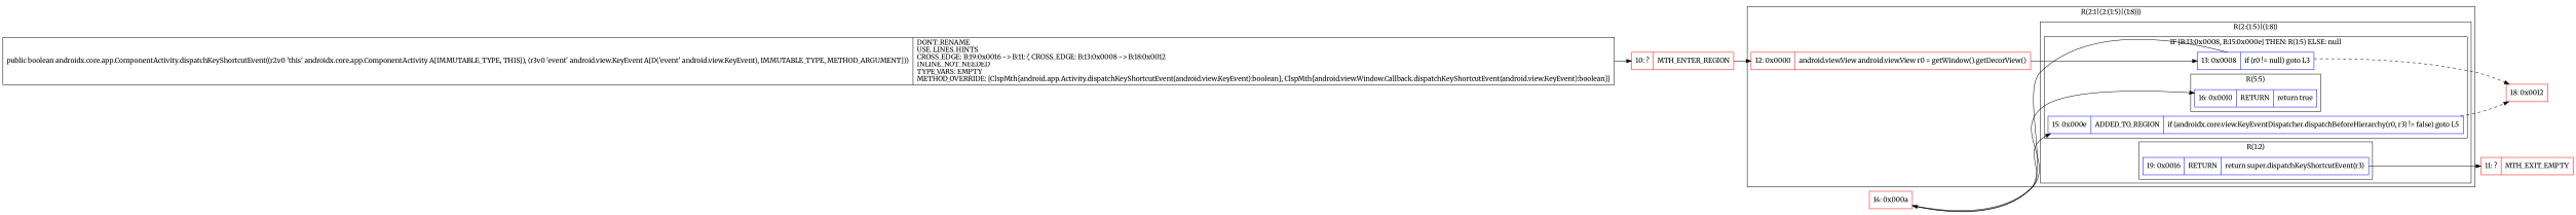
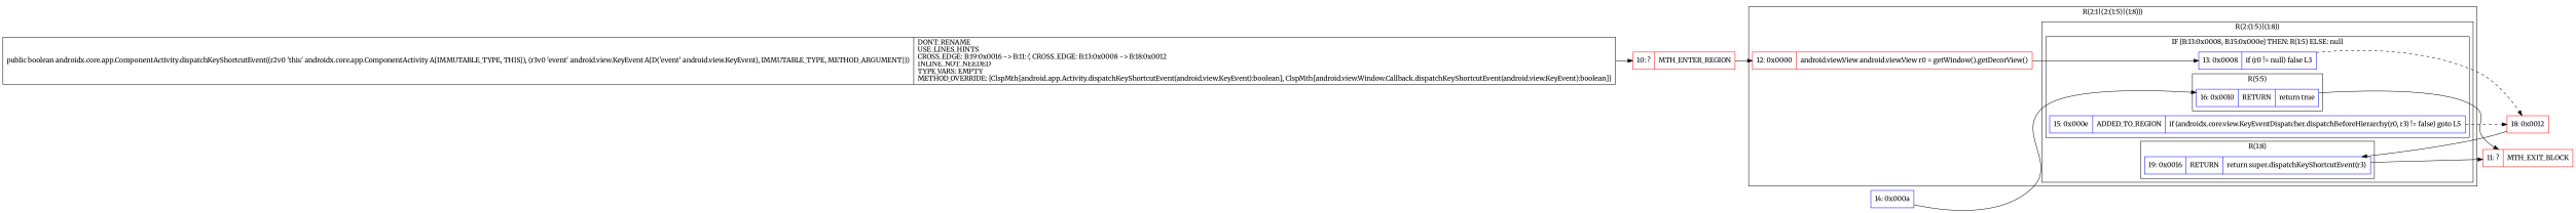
  digraph {
    fontname=Merriweather
    rankdir=LR
    node [color=red fontname=Merriweather shape=record]
    edge [fontname=Merriweather]
    n1 [color=blue label="{16\:\ 0x0010|RETURN\l|return true\l}"]
-   n2 [color=blue label="{13\:\ 0x0008|if (r0 != null) goto L3\l}"]
+   n2 [color=blue label="{13\:\ 0x0008|if (r0 != null) false L3\l}"]
    n3 [color=blue label="{15\:\ 0x000e|ADDED_TO_REGION\l|if (androidx.core.view.KeyEventDispatcher.dispatchBeforeHierarchy(r0, r3) != false) goto L5\l}"]
    n4 [color=blue label="{19\:\ 0x0016|RETURN\l|return super.dispatchKeyShortcutEvent(r3)\l}"]
    n5 [label="{12\:\ 0x0000|android.view.View android.view.View r0 = getWindow().getDecorView()\l}"]
-   n6 [label="{11\:\ ?|MTH_EXIT_EMPTY\l}"]
-   n7 [label="{14\:\ 0x000a}"]
+   n6 [label="{11\:\ ?|MTH_EXIT_BLOCK\l}"]
+   n7 [color=blue label="{14\:\ 0x000a}"]
    n8 [label="{18\:\ 0x0012}"]
    n9 [label="{10\:\ ?|MTH_ENTER_REGION\l}"]
    n10 [label="{public boolean androidx.core.app.ComponentActivity.dispatchKeyShortcutEvent((r2v0 'this' androidx.core.app.ComponentActivity A[IMMUTABLE_TYPE, THIS]), (r3v0 'event' android.view.KeyEvent A[D('event' android.view.KeyEvent), IMMUTABLE_TYPE, METHOD_ARGUMENT]))  | DONT_RENAME\lUSE_LINES_HINTS\lCROSS_EDGE: B:19:0x0016 \-\> B:11:?, CROSS_EDGE: B:13:0x0008 \-\> B:18:0x0012\lINLINE_NOT_NEEDED\lTYPE_VARS: EMPTY\lMETHOD_OVERRIDE: [ClspMth\{android.app.Activity.dispatchKeyShortcutEvent(android.view.KeyEvent):boolean\}, ClspMth\{android.view.Window.Callback.dispatchKeyShortcutEvent(android.view.KeyEvent):boolean\}]\l}" color=""]
    subgraph cluster_1 {
      label="R(2:1|(2:(1:5)|(1:8)))"
      n5
      subgraph cluster_2 {
        label="R(2:(1:5)|(1:8))"
        subgraph cluster_3 {
          label="IF [B:13:0x0008, B:15:0x000e] THEN: R(1:5) ELSE: null"
          n2
          n3
          subgraph cluster_4 {
            label="R(5:5)"
            n1
          }
        }
        subgraph cluster_5 {
-         label="R(1:2)"
+         label="R(1:8)"
          n4
        }
      }
    }
-   n2 -> n7
+   n1 -> n6
    n2 -> n8 [style=dashed]
    n3 -> n8 [style=dashed]
    n4 -> n6
    n5 -> n2
    n7 -> n1
-   n7 -> n3
+   n8 -> n4
    n9 -> n5
    n10 -> n9
  }
